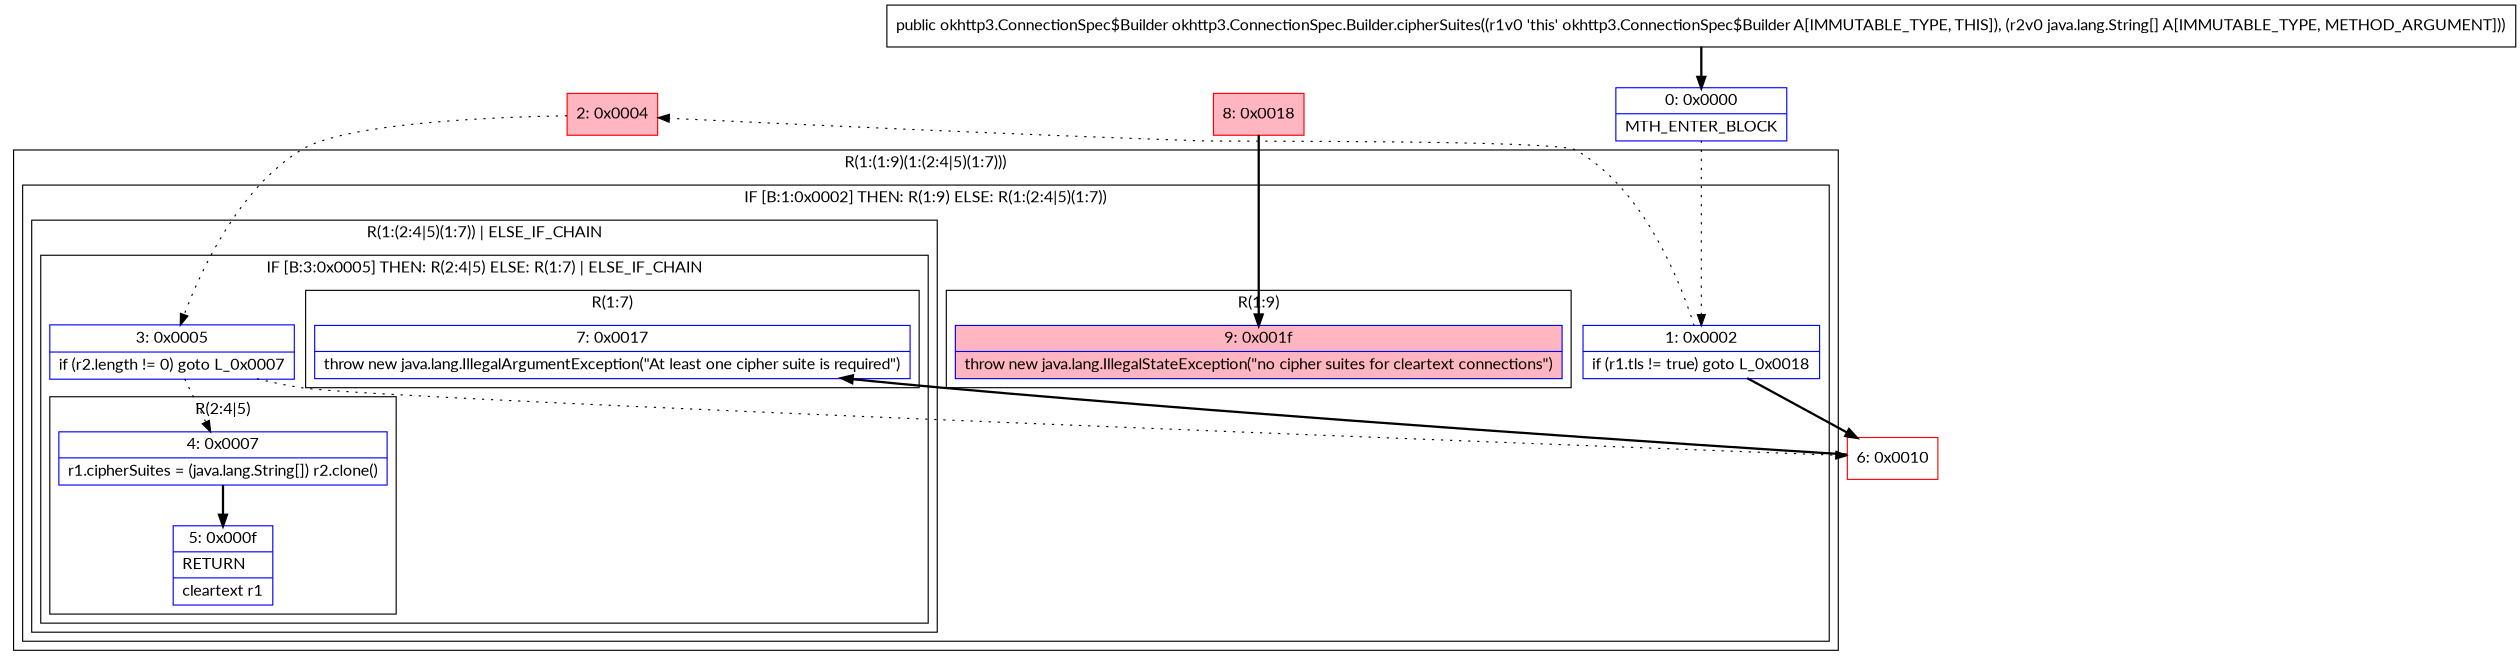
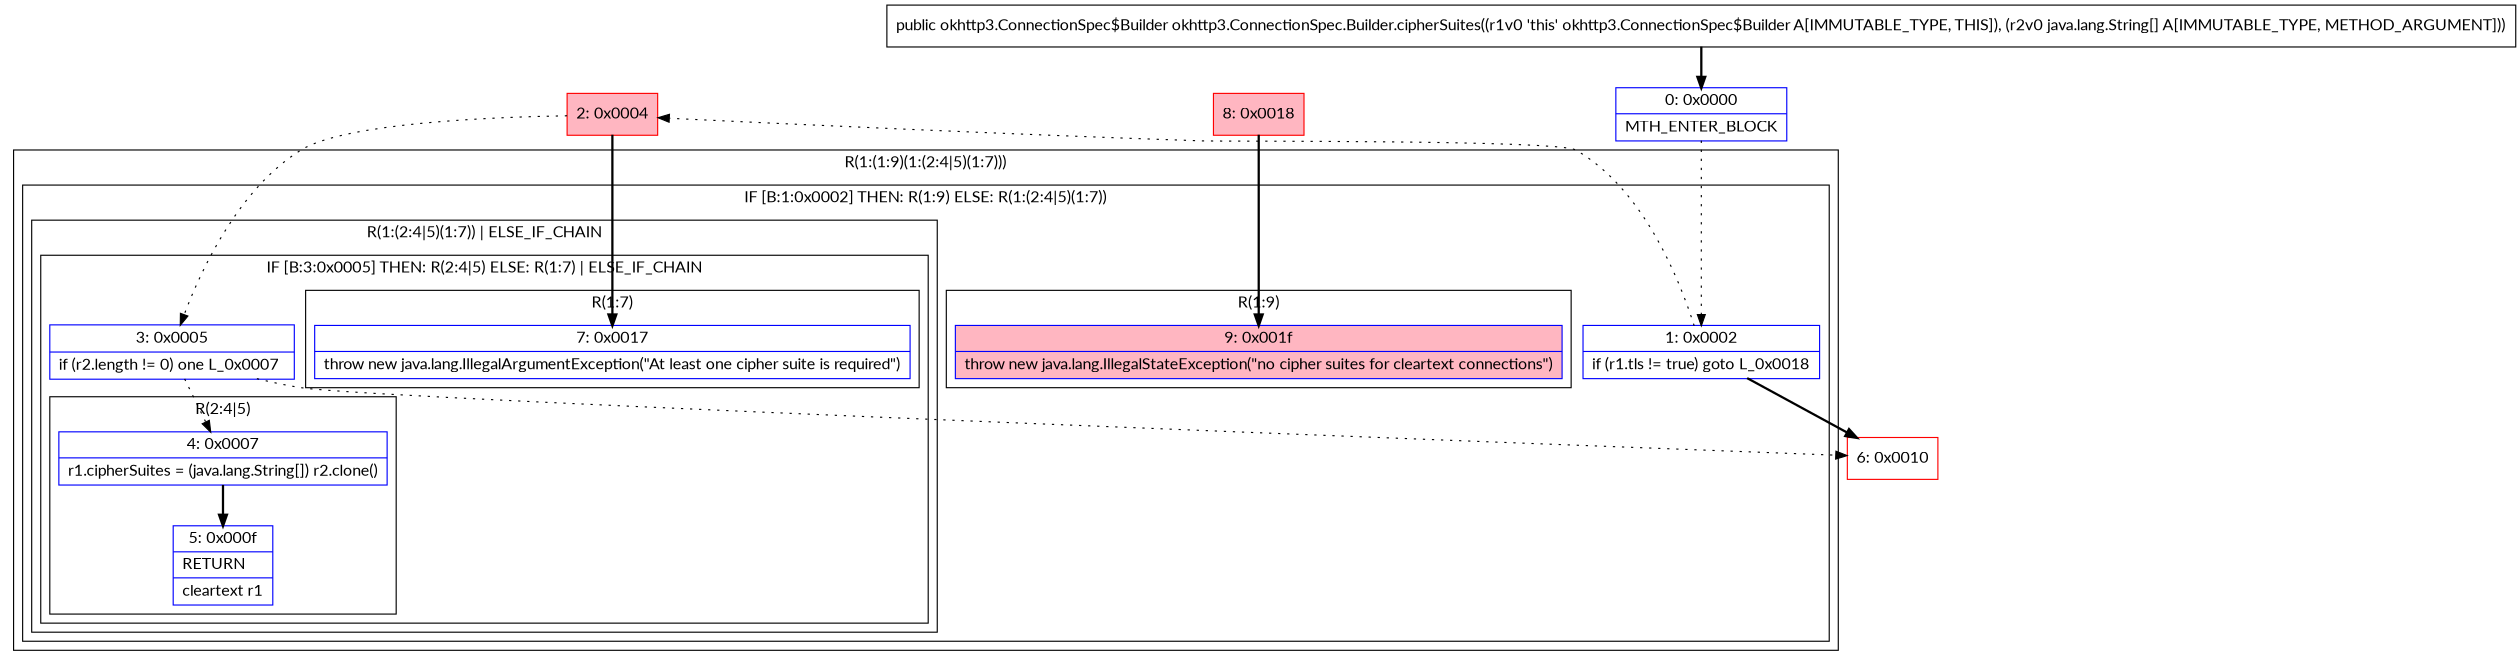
  digraph {
    fontname=Lato
    node [color=blue fillcolor=white fontname=Lato shape=record style=filled]
    edge [fontname=Lato style=bold]
    n1 [fillcolor=lightpink label="{9\:\ 0x001f|throw new java.lang.IllegalStateException(\"no cipher suites for cleartext connections\")\l}"]
    n2 [label="{4\:\ 0x0007|r1.cipherSuites = (java.lang.String[]) r2.clone()\l}"]
    n3 [label="{5\:\ 0x000f|RETURN\l|cleartext r1\l}"]
    n4 [label="{7\:\ 0x0017|throw new java.lang.IllegalArgumentException(\"At least one cipher suite is required\")\l}"]
-   n5 [label="{3\:\ 0x0005|if (r2.length != 0) goto L_0x0007\l}"]
+   n5 [label="{3\:\ 0x0005|if (r2.length != 0) one L_0x0007\l}"]
    n6 [label="{1\:\ 0x0002|if (r1.tls != true) goto L_0x0018\l}"]
    n7 [color=red label="{6\:\ 0x0010}"]
    n8 [color=red fillcolor=lightpink label="{2\:\ 0x0004}"]
    n9 [color=red fillcolor=lightpink label="{8\:\ 0x0018}"]
    n10 [label="{0\:\ 0x0000|MTH_ENTER_BLOCK\l}"]
    n11 [label="{public okhttp3.ConnectionSpec$Builder okhttp3.ConnectionSpec.Builder.cipherSuites((r1v0 'this' okhttp3.ConnectionSpec$Builder A[IMMUTABLE_TYPE, THIS]), (r2v0 java.lang.String[] A[IMMUTABLE_TYPE, METHOD_ARGUMENT])) }" color=""]
    subgraph cluster_1 {
      label="R(1:(1:9)(1:(2:4|5)(1:7)))"
      subgraph cluster_2 {
        label="IF [B:1:0x0002] THEN: R(1:9) ELSE: R(1:(2:4|5)(1:7))"
        n6
        subgraph cluster_3 {
          label="R(1:9)"
          n1
        }
        subgraph cluster_4 {
          label="R(1:(2:4|5)(1:7)) | ELSE_IF_CHAIN\l"
          subgraph cluster_5 {
            label="IF [B:3:0x0005] THEN: R(2:4|5) ELSE: R(1:7) | ELSE_IF_CHAIN\l"
            n5
            subgraph cluster_6 {
              label="R(2:4|5)"
              n2
              n3
            }
            subgraph cluster_7 {
              label="R(1:7)"
              n4
            }
          }
        }
      }
    }
    n2 -> n3
    n5 -> n2 [style=dotted]
    n5 -> n7 [style=dotted]
    n6 -> n7
    n6 -> n8 [style=dotted]
-   n7 -> n4
+   n8 -> n4
    n8 -> n5 [style=dotted]
    n9 -> n1
    n10 -> n6 [style=dotted]
    n11 -> n10
  }
